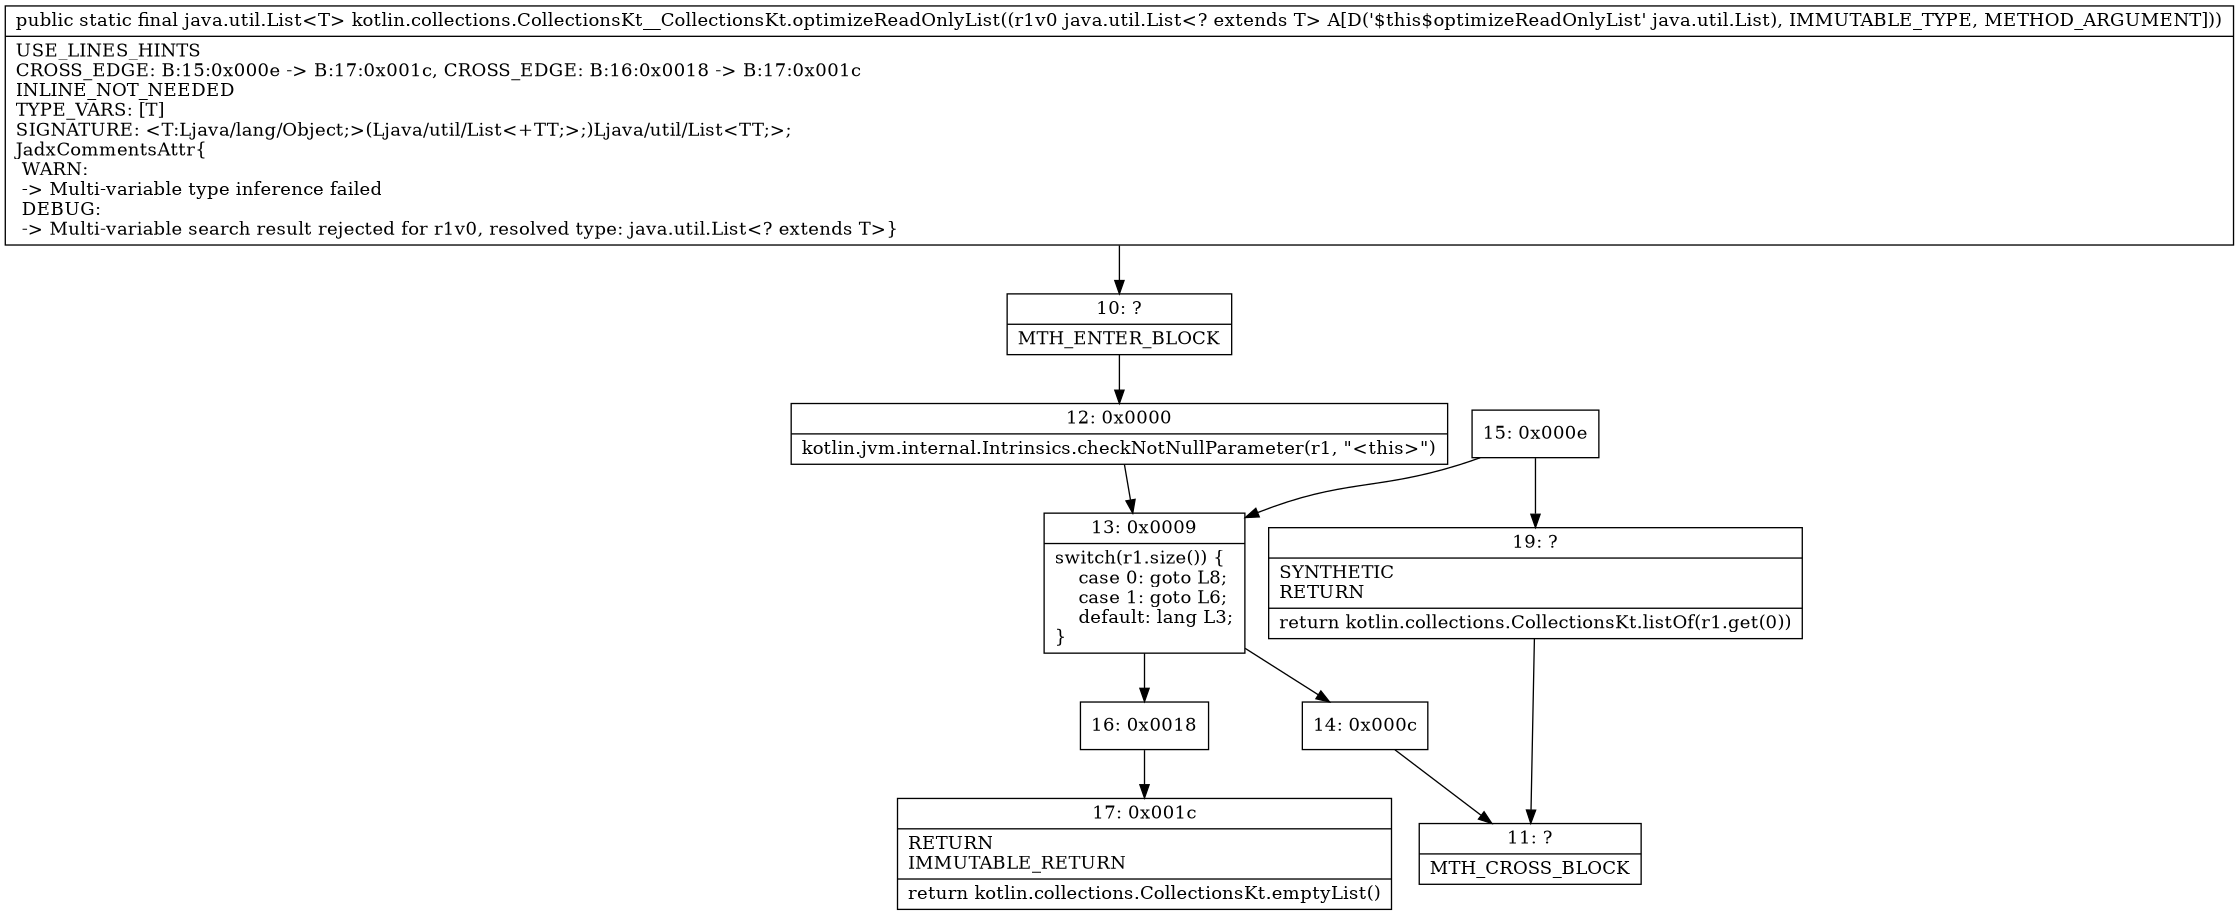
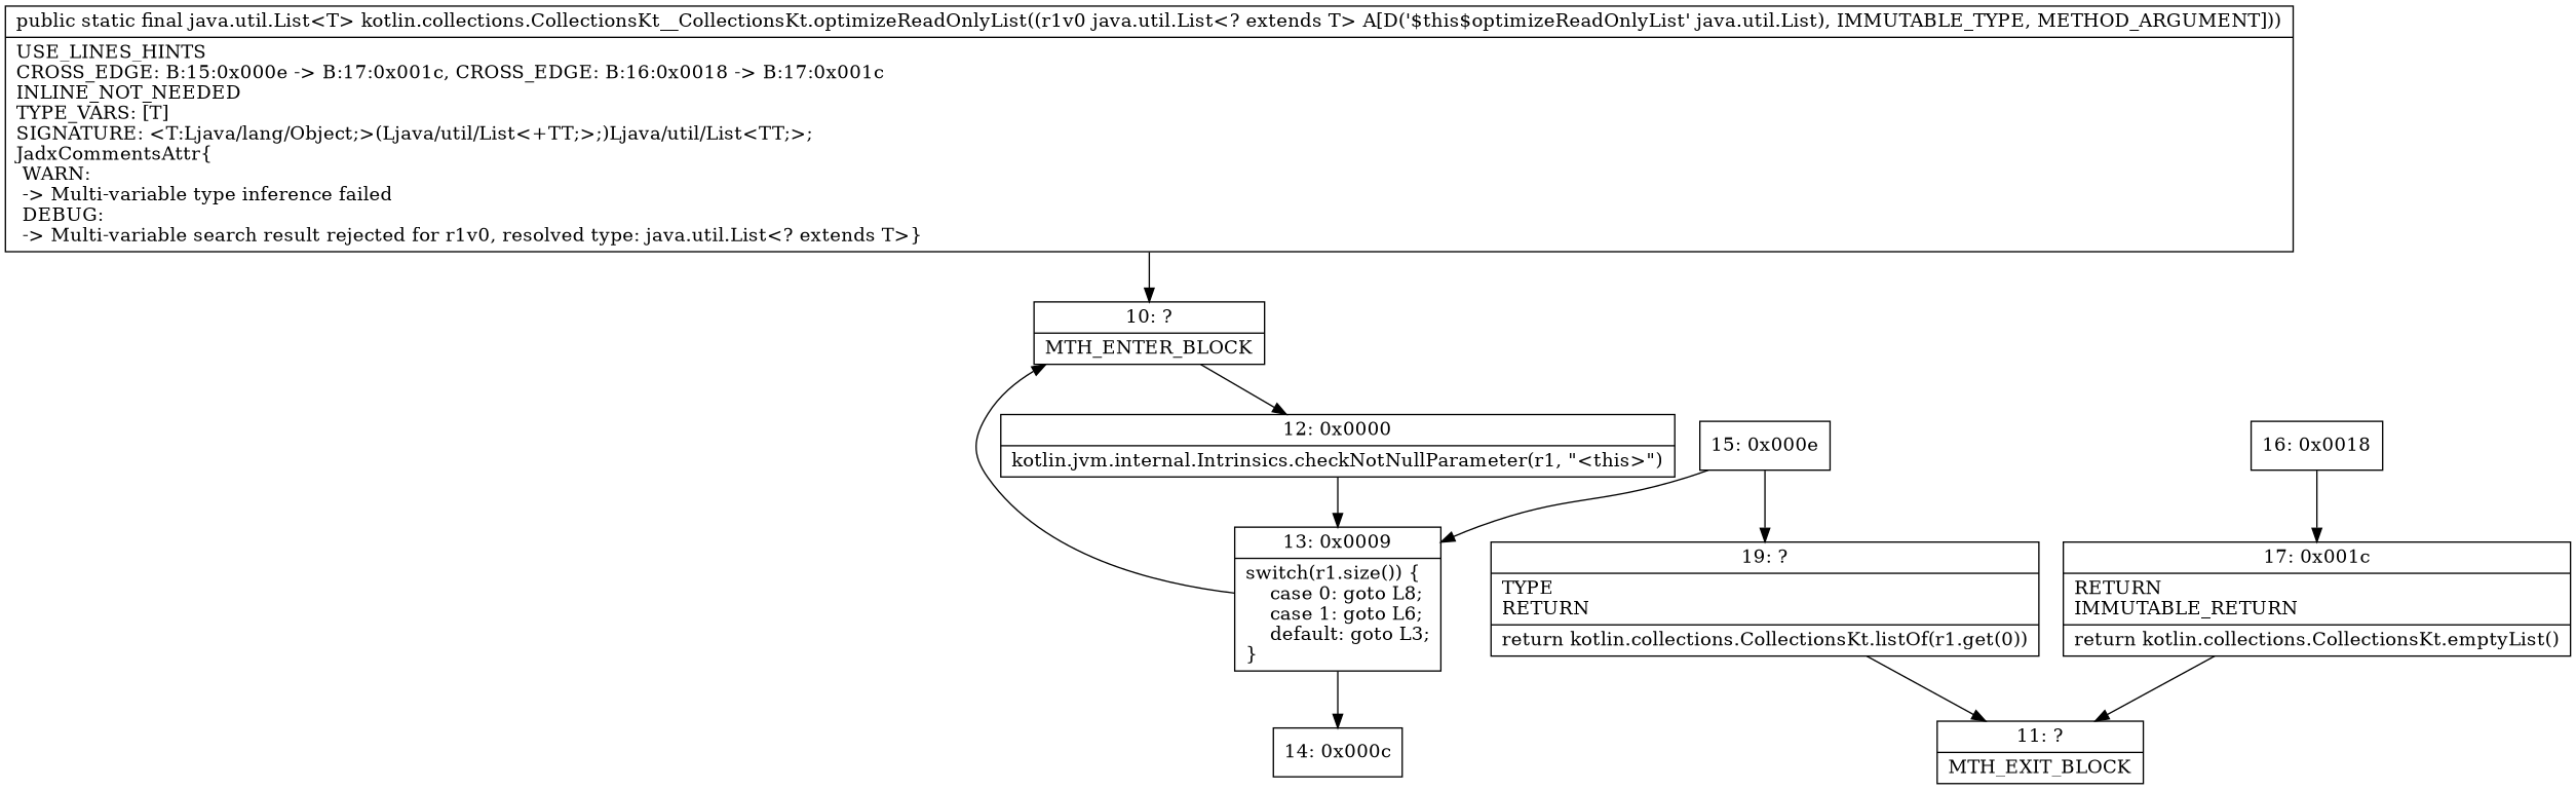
  digraph {
    node [shape=record]
    n1 [label="{10\:\ ?|MTH_ENTER_BLOCK\l}"]
    n2 [label="{12\:\ 0x0000|kotlin.jvm.internal.Intrinsics.checkNotNullParameter(r1, \"\<this\>\")\l}"]
-   n3 [label="{13\:\ 0x0009|switch(r1.size()) \{\l    case 0: goto L8;\l    case 1: goto L6;\l    default: lang L3;\l\}\l}"]
+   n3 [label="{13\:\ 0x0009|switch(r1.size()) \{\l    case 0: goto L8;\l    case 1: goto L6;\l    default: goto L3;\l\}\l}"]
    n4 [label="{14\:\ 0x000c}"]
    n5 [label="{16\:\ 0x0018}"]
    n6 [label="{15\:\ 0x000e}"]
-   n7 [label="{19\:\ ?|SYNTHETIC\lRETURN\l|return kotlin.collections.CollectionsKt.listOf(r1.get(0))\l}"]
+   n7 [label="{19\:\ ?|TYPE\lRETURN\l|return kotlin.collections.CollectionsKt.listOf(r1.get(0))\l}"]
    n8 [label="{17\:\ 0x001c|RETURN\lIMMUTABLE_RETURN\l|return kotlin.collections.CollectionsKt.emptyList()\l}"]
-   n9 [label="{11\:\ ?|MTH_CROSS_BLOCK\l}"]
+   n9 [label="{11\:\ ?|MTH_EXIT_BLOCK\l}"]
    n10 [label="{public static final java.util.List\<T\> kotlin.collections.CollectionsKt__CollectionsKt.optimizeReadOnlyList((r1v0 java.util.List\<? extends T\> A[D('$this$optimizeReadOnlyList' java.util.List), IMMUTABLE_TYPE, METHOD_ARGUMENT]))  | USE_LINES_HINTS\lCROSS_EDGE: B:15:0x000e \-\> B:17:0x001c, CROSS_EDGE: B:16:0x0018 \-\> B:17:0x001c\lINLINE_NOT_NEEDED\lTYPE_VARS: [T]\lSIGNATURE: \<T:Ljava\/lang\/Object;\>(Ljava\/util\/List\<+TT;\>;)Ljava\/util\/List\<TT;\>;\lJadxCommentsAttr\{\l WARN: \l \-\> Multi\-variable type inference failed\l DEBUG: \l \-\> Multi\-variable search result rejected for r1v0, resolved type: java.util.List\<? extends T\>\}\l}"]
    n1 -> n2
    n2 -> n3
    n3 -> n4
-   n3 -> n5
+   n3 -> n1
    n5 -> n8
    n6 -> n3
    n6 -> n7
    n7 -> n9
-   n4 -> n9
+   n8 -> n9
    n10 -> n1
  }
